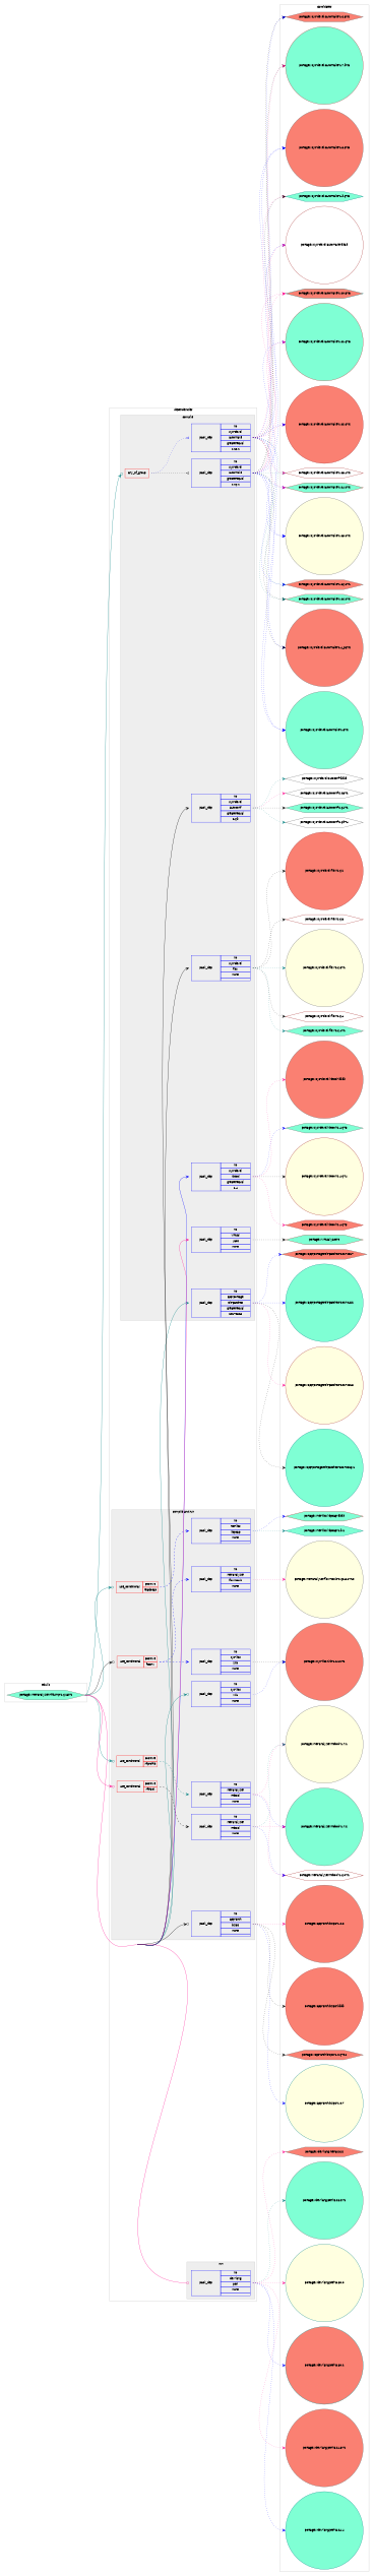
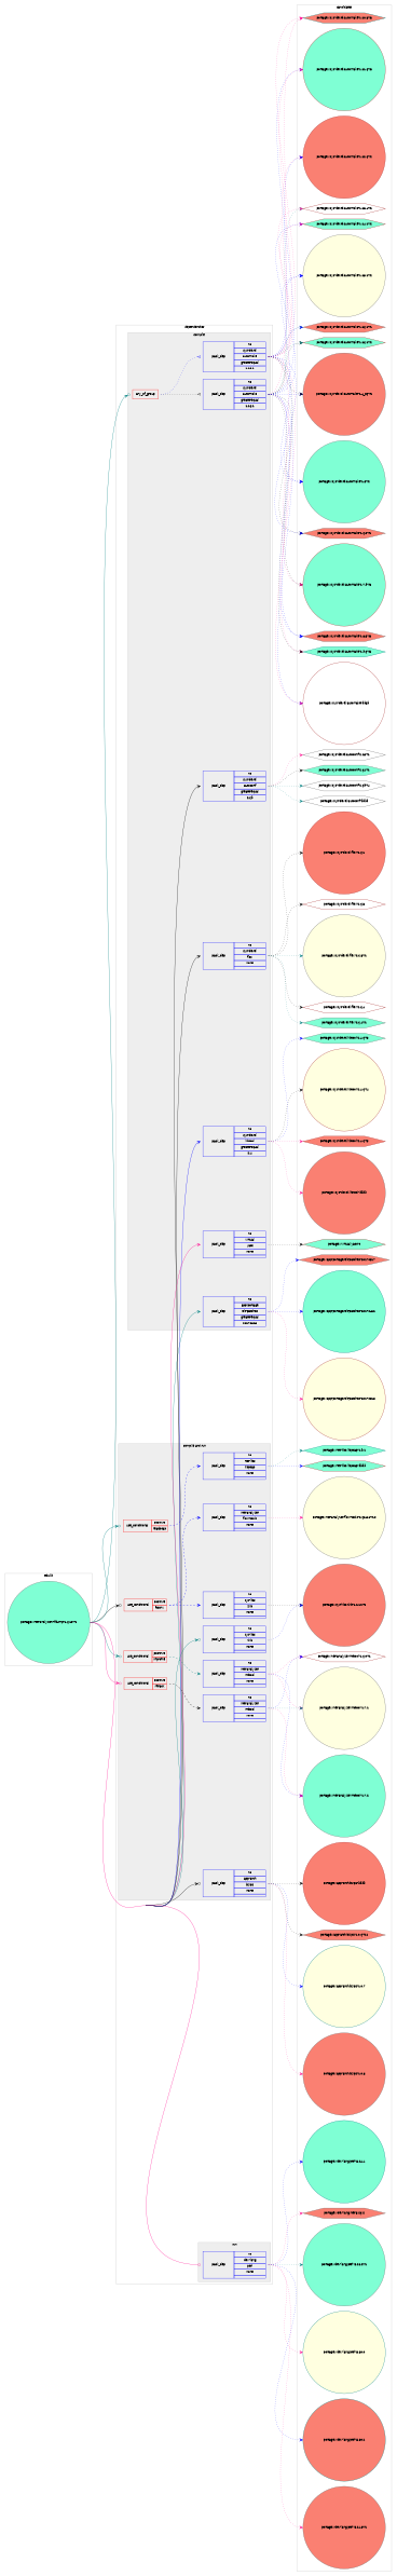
  digraph {
    compound=true
    concentrate=true
    fontname=Helvetica
    fontsize=10
    newrank=true
    rankdir=LR
    ranksep=1.5
    node [color=gray40 fontname=Helvetica fontsize=10 shape=circle style=filled]
    edge [arrowhead=vee color=blue headport=w style=dotted tailport=e weight=100]
-   n1 [fillcolor=aquamarine label="portage://net-analyzer/nfdump-1.6.15-r1" shape=hexagon width=4]
+   n1 [fillcolor=aquamarine label="portage://net-analyzer/nfdump-1.6.15-r1" width=4]
    n2 [color=blue label=<<TABLE BORDER="0" CELLBORDER="1" CELLSPACING="0" CELLPADDING="4" WIDTH="220"><TR><TD ROWSPAN="6" CELLPADDING="30">pack_dep</TD></TR><TR><TD WIDTH="110">no</TD></TR><TR><TD>sys-devel</TD></TR><TR><TD>automake</TD></TR><TR><TD>greaterequal</TD></TR><TR><TD>1.16.1</TD></TR></TABLE>> shape=none style=""]
    n3 [color=blue label=<<TABLE BORDER="0" CELLBORDER="1" CELLSPACING="0" CELLPADDING="4" WIDTH="220"><TR><TD ROWSPAN="6" CELLPADDING="30">pack_dep</TD></TR><TR><TD WIDTH="110">no</TD></TR><TR><TD>sys-devel</TD></TR><TR><TD>automake</TD></TR><TR><TD>greaterequal</TD></TR><TR><TD>1.15.1</TD></TR></TABLE>> shape=none style=""]
    n4 [color=red label=<<TABLE BORDER="0" CELLBORDER="1" CELLSPACING="0" CELLPADDING="4"><TR><TD CELLPADDING="10">any_of_group</TD></TR></TABLE>> shape=none style=""]
    n5 [color=blue label=<<TABLE BORDER="0" CELLBORDER="1" CELLSPACING="0" CELLPADDING="4" WIDTH="220"><TR><TD ROWSPAN="6" CELLPADDING="30">pack_dep</TD></TR><TR><TD WIDTH="110">no</TD></TR><TR><TD>app-portage</TD></TR><TR><TD>elt-patches</TD></TR><TR><TD>greaterequal</TD></TR><TR><TD>20170815</TD></TR></TABLE>> shape=none style=""]
    n6 [color=blue label=<<TABLE BORDER="0" CELLBORDER="1" CELLSPACING="0" CELLPADDING="4" WIDTH="220"><TR><TD ROWSPAN="6" CELLPADDING="30">pack_dep</TD></TR><TR><TD WIDTH="110">no</TD></TR><TR><TD>sys-devel</TD></TR><TR><TD>autoconf</TD></TR><TR><TD>greaterequal</TD></TR><TR><TD>2.69</TD></TR></TABLE>> shape=none style=""]
    n7 [color=blue label=<<TABLE BORDER="0" CELLBORDER="1" CELLSPACING="0" CELLPADDING="4" WIDTH="220"><TR><TD ROWSPAN="6" CELLPADDING="30">pack_dep</TD></TR><TR><TD WIDTH="110">no</TD></TR><TR><TD>sys-devel</TD></TR><TR><TD>flex</TD></TR><TR><TD>none</TD></TR><TR><TD></TD></TR></TABLE>> shape=none style=""]
    n8 [color=blue label=<<TABLE BORDER="0" CELLBORDER="1" CELLSPACING="0" CELLPADDING="4" WIDTH="220"><TR><TD ROWSPAN="6" CELLPADDING="30">pack_dep</TD></TR><TR><TD WIDTH="110">no</TD></TR><TR><TD>sys-devel</TD></TR><TR><TD>libtool</TD></TR><TR><TD>greaterequal</TD></TR><TR><TD>2.4</TD></TR></TABLE>> shape=none style=""]
    n9 [color=blue label=<<TABLE BORDER="0" CELLBORDER="1" CELLSPACING="0" CELLPADDING="4" WIDTH="220"><TR><TD ROWSPAN="6" CELLPADDING="30">pack_dep</TD></TR><TR><TD WIDTH="110">no</TD></TR><TR><TD>virtual</TD></TR><TR><TD>yacc</TD></TR><TR><TD>none</TD></TR><TR><TD></TD></TR></TABLE>> shape=none style=""]
    n10 [color=blue label=<<TABLE BORDER="0" CELLBORDER="1" CELLSPACING="0" CELLPADDING="4" WIDTH="220"><TR><TD ROWSPAN="6" CELLPADDING="30">pack_dep</TD></TR><TR><TD WIDTH="110">no</TD></TR><TR><TD>sys-libs</TD></TR><TR><TD>zlib</TD></TR><TR><TD>none</TD></TR><TR><TD></TD></TR></TABLE>> shape=none style=""]
    n11 [color=blue label=<<TABLE BORDER="0" CELLBORDER="1" CELLSPACING="0" CELLPADDING="4" WIDTH="220"><TR><TD ROWSPAN="6" CELLPADDING="30">pack_dep</TD></TR><TR><TD WIDTH="110">no</TD></TR><TR><TD>net-analyzer</TD></TR><TR><TD>flow-tools</TD></TR><TR><TD>none</TD></TR><TR><TD></TD></TR></TABLE>> shape=none style=""]
    n12 [color=red label=<<TABLE BORDER="0" CELLBORDER="1" CELLSPACING="0" CELLPADDING="4"><TR><TD ROWSPAN="3" CELLPADDING="10">use_conditional</TD></TR><TR><TD>positive</TD></TR><TR><TD>ftconv</TD></TR></TABLE>> shape=none style=""]
    n13 [color=blue label=<<TABLE BORDER="0" CELLBORDER="1" CELLSPACING="0" CELLPADDING="4" WIDTH="220"><TR><TD ROWSPAN="6" CELLPADDING="30">pack_dep</TD></TR><TR><TD WIDTH="110">no</TD></TR><TR><TD>net-analyzer</TD></TR><TR><TD>rrdtool</TD></TR><TR><TD>none</TD></TR><TR><TD></TD></TR></TABLE>> shape=none style=""]
    n14 [color=red label=<<TABLE BORDER="0" CELLBORDER="1" CELLSPACING="0" CELLPADDING="4"><TR><TD ROWSPAN="3" CELLPADDING="10">use_conditional</TD></TR><TR><TD>positive</TD></TR><TR><TD>nfprofile</TD></TR></TABLE>> shape=none style=""]
    n15 [color=blue label=<<TABLE BORDER="0" CELLBORDER="1" CELLSPACING="0" CELLPADDING="4" WIDTH="220"><TR><TD ROWSPAN="6" CELLPADDING="30">pack_dep</TD></TR><TR><TD WIDTH="110">no</TD></TR><TR><TD>net-analyzer</TD></TR><TR><TD>rrdtool</TD></TR><TR><TD>none</TD></TR><TR><TD></TD></TR></TABLE>> shape=none style=""]
    n16 [color=red label=<<TABLE BORDER="0" CELLBORDER="1" CELLSPACING="0" CELLPADDING="4"><TR><TD ROWSPAN="3" CELLPADDING="10">use_conditional</TD></TR><TR><TD>positive</TD></TR><TR><TD>nftrack</TD></TR></TABLE>> shape=none style=""]
    n17 [color=blue label=<<TABLE BORDER="0" CELLBORDER="1" CELLSPACING="0" CELLPADDING="4" WIDTH="220"><TR><TD ROWSPAN="6" CELLPADDING="30">pack_dep</TD></TR><TR><TD WIDTH="110">no</TD></TR><TR><TD>net-libs</TD></TR><TR><TD>libpcap</TD></TR><TR><TD>none</TD></TR><TR><TD></TD></TR></TABLE>> shape=none style=""]
    n18 [color=red label=<<TABLE BORDER="0" CELLBORDER="1" CELLSPACING="0" CELLPADDING="4"><TR><TD ROWSPAN="3" CELLPADDING="10">use_conditional</TD></TR><TR><TD>positive</TD></TR><TR><TD>readpcap</TD></TR></TABLE>> shape=none style=""]
    n19 [color=blue label=<<TABLE BORDER="0" CELLBORDER="1" CELLSPACING="0" CELLPADDING="4" WIDTH="220"><TR><TD ROWSPAN="6" CELLPADDING="30">pack_dep</TD></TR><TR><TD WIDTH="110">no</TD></TR><TR><TD>app-arch</TD></TR><TR><TD>bzip2</TD></TR><TR><TD>none</TD></TR><TR><TD></TD></TR></TABLE>> shape=none style=""]
    n20 [color=blue label=<<TABLE BORDER="0" CELLBORDER="1" CELLSPACING="0" CELLPADDING="4" WIDTH="220"><TR><TD ROWSPAN="6" CELLPADDING="30">pack_dep</TD></TR><TR><TD WIDTH="110">no</TD></TR><TR><TD>sys-libs</TD></TR><TR><TD>zlib</TD></TR><TR><TD>none</TD></TR><TR><TD></TD></TR></TABLE>> shape=none style=""]
    n21 [color=blue label=<<TABLE BORDER="0" CELLBORDER="1" CELLSPACING="0" CELLPADDING="4" WIDTH="220"><TR><TD ROWSPAN="6" CELLPADDING="30">pack_dep</TD></TR><TR><TD WIDTH="110">no</TD></TR><TR><TD>dev-lang</TD></TR><TR><TD>perl</TD></TR><TR><TD>none</TD></TR><TR><TD></TD></TR></TABLE>> shape=none style=""]
    n22 [color=teal fillcolor=salmon label="portage://sys-devel/automake-1.10.3-r3" shape=hexagon width=4]
    n23 [color=brown fillcolor=aquamarine label="portage://sys-devel/automake-1.11.6-r3" width=4]
    n24 [color=brown fillcolor=salmon label="portage://sys-devel/automake-1.12.6-r2" width=4]
    n25 [color=brown fillcolor=white label="portage://sys-devel/automake-1.13.4-r2" shape=hexagon width=4]
    n26 [color=brown fillcolor=aquamarine label="portage://sys-devel/automake-1.14.1-r2" shape=hexagon width=4]
    n27 [fillcolor=lightyellow label="portage://sys-devel/automake-1.15.1-r2" width=4]
    n28 [fillcolor=salmon label="portage://sys-devel/automake-1.16.1-r1" shape=hexagon width=4]
    n29 [color=brown fillcolor=aquamarine label="portage://sys-devel/automake-1.16.1-r2" shape=hexagon width=4]
    n30 [fillcolor=salmon label="portage://sys-devel/automake-1.4_p6-r2" width=4]
    n31 [fillcolor=aquamarine label="portage://sys-devel/automake-1.5-r2" width=4]
    n32 [fillcolor=salmon label="portage://sys-devel/automake-1.6.3-r2" shape=hexagon width=4]
    n33 [color=brown fillcolor=aquamarine label="portage://sys-devel/automake-1.7.9-r3" width=4]
-   n34 [fillcolor=salmon label="portage://sys-devel/automake-1.8.5-r5" width=4]
+   n34 [fillcolor=salmon label="portage://sys-devel/automake-1.8.5-r5" shape=hexagon width=4]
    n35 [color=teal fillcolor=aquamarine label="portage://sys-devel/automake-1.9.6-r5" shape=hexagon width=4]
    n36 [color=brown fillcolor=white label="portage://sys-devel/automake-9959" width=4]
    n37 [fillcolor=salmon label="portage://app-portage/elt-patches-20170317" shape=hexagon width=4]
    n38 [color=teal fillcolor=aquamarine label="portage://app-portage/elt-patches-20170422" width=4]
    n39 [color=brown fillcolor=lightyellow label="portage://app-portage/elt-patches-20170815" width=4]
-   n40 [color=teal fillcolor=aquamarine label="portage://app-portage/elt-patches-20170826.1" width=4]
    n41 [fillcolor=white label="portage://sys-devel/autoconf-2.13-r1" shape=hexagon width=4]
    n42 [fillcolor=aquamarine label="portage://sys-devel/autoconf-2.64-r1" shape=hexagon width=4]
    n43 [fillcolor=white label="portage://sys-devel/autoconf-2.69-r4" shape=hexagon width=4]
    n44 [fillcolor=white label="portage://sys-devel/autoconf-9999" shape=hexagon width=4]
    n45 [color=brown fillcolor=salmon label="portage://sys-devel/flex-2.6.1" width=4]
    n46 [color=brown fillcolor=white label="portage://sys-devel/flex-2.6.3" shape=hexagon width=4]
    n47 [fillcolor=lightyellow label="portage://sys-devel/flex-2.6.3-r1" width=4]
    n48 [color=brown fillcolor=white label="portage://sys-devel/flex-2.6.4" shape=hexagon width=4]
    n49 [fillcolor=aquamarine label="portage://sys-devel/flex-2.6.4-r1" shape=hexagon width=4]
    n50 [fillcolor=aquamarine label="portage://sys-devel/libtool-2.4.6-r3" shape=hexagon width=4]
    n51 [color=brown fillcolor=lightyellow label="portage://sys-devel/libtool-2.4.6-r4" width=4]
    n52 [color=brown fillcolor=salmon label="portage://sys-devel/libtool-2.4.6-r5" shape=hexagon width=4]
    n53 [fillcolor=salmon label="portage://sys-devel/libtool-9999" width=4]
    n54 [color=brown fillcolor=aquamarine label="portage://virtual/yacc-0" shape=hexagon width=4]
    n55 [fillcolor=salmon label="portage://sys-libs/zlib-1.2.11-r2" width=4]
    n56 [fillcolor=lightyellow label="portage://net-analyzer/flow-tools-0.68.5.1-r10" width=4]
    n57 [color=brown fillcolor=white label="portage://net-analyzer/rrdtool-1.6.0-r1" shape=hexagon width=4]
    n58 [fillcolor=lightyellow label="portage://net-analyzer/rrdtool-1.7.1" width=4]
    n59 [fillcolor=aquamarine label="portage://net-analyzer/rrdtool-1.7.2" width=4]
    n60 [color=teal fillcolor=aquamarine label="portage://net-libs/libpcap-1.9.1" shape=hexagon width=4]
    n61 [color=brown fillcolor=aquamarine label="portage://net-libs/libpcap-9999" shape=hexagon width=4]
    n62 [fillcolor=salmon label="portage://app-arch/bzip2-1.0.6-r11" shape=hexagon width=4]
    n63 [color=teal fillcolor=lightyellow label="portage://app-arch/bzip2-1.0.7" width=4]
    n64 [fillcolor=salmon label="portage://app-arch/bzip2-1.0.8" width=4]
    n65 [color=brown fillcolor=salmon label="portage://app-arch/bzip2-9999" width=4]
    n66 [fillcolor=salmon label="portage://dev-lang/perl-5.24.3-r1" width=4]
    n67 [color=teal fillcolor=aquamarine label="portage://dev-lang/perl-5.24.4" width=4]
    n68 [fillcolor=salmon label="portage://dev-lang/net-5.26.2" shape=hexagon width=4]
    n69 [fillcolor=aquamarine label="portage://dev-lang/perl-5.28.2-r1" width=4]
    n70 [color=teal fillcolor=lightyellow label="portage://dev-lang/perl-5.30.0" width=4]
    n71 [color=teal fillcolor=salmon label="portage://dev-lang/perl-5.30.1" width=4]
    subgraph cluster_1 {
      color=gray
      label=<<i>dependencies</i>>
      subgraph cluster_2 {
        color=gray
        fillcolor="#eeeeee"
        label=<<i>compile</i>>
        style=filled
        subgraph sub_3 {
          color=gray
          fillcolor="#eeeeee"
          label=<<i>compile</i>>
          style=filled
          n4
          subgraph sub_4 {
            color=gray
            fillcolor="#eeeeee"
            label=<<i>compile</i>>
            style=filled
            n2
          }
          subgraph sub_5 {
            color=gray
            fillcolor="#eeeeee"
            label=<<i>compile</i>>
            style=filled
            n3
          }
        }
        subgraph sub_6 {
          color=gray
          fillcolor="#eeeeee"
          label=<<i>compile</i>>
          style=filled
          n5
        }
        subgraph sub_7 {
          color=gray
          fillcolor="#eeeeee"
          label=<<i>compile</i>>
          style=filled
          n6
        }
        subgraph sub_8 {
          color=gray
          fillcolor="#eeeeee"
          label=<<i>compile</i>>
          style=filled
          n7
        }
        subgraph sub_9 {
          color=gray
          fillcolor="#eeeeee"
          label=<<i>compile</i>>
          style=filled
          n8
        }
        subgraph sub_10 {
          color=gray
          fillcolor="#eeeeee"
          label=<<i>compile</i>>
          style=filled
          n9
        }
      }
      subgraph cluster_11 {
        color=gray
        fillcolor="#eeeeee"
        label=<<i>compile and run</i>>
        style=filled
        subgraph sub_12 {
          color=gray
          fillcolor="#eeeeee"
          label=<<i>compile and run</i>>
          style=filled
          n12
          subgraph sub_13 {
            color=gray
            fillcolor="#eeeeee"
            label=<<i>compile and run</i>>
            style=filled
            n10
          }
          subgraph sub_14 {
            color=gray
            fillcolor="#eeeeee"
            label=<<i>compile and run</i>>
            style=filled
            n11
          }
        }
        subgraph sub_15 {
          color=gray
          fillcolor="#eeeeee"
          label=<<i>compile and run</i>>
          style=filled
          n14
          subgraph sub_16 {
            color=gray
            fillcolor="#eeeeee"
            label=<<i>compile and run</i>>
            style=filled
            n13
          }
        }
        subgraph sub_17 {
          color=gray
          fillcolor="#eeeeee"
          label=<<i>compile and run</i>>
          style=filled
          n16
          subgraph sub_18 {
            color=gray
            fillcolor="#eeeeee"
            label=<<i>compile and run</i>>
            style=filled
            n15
          }
        }
        subgraph sub_19 {
          color=gray
          fillcolor="#eeeeee"
          label=<<i>compile and run</i>>
          style=filled
          n18
          subgraph sub_20 {
            color=gray
            fillcolor="#eeeeee"
            label=<<i>compile and run</i>>
            style=filled
            n17
          }
        }
        subgraph sub_21 {
          color=gray
          fillcolor="#eeeeee"
          label=<<i>compile and run</i>>
          style=filled
          n19
        }
        subgraph sub_22 {
          color=gray
          fillcolor="#eeeeee"
          label=<<i>compile and run</i>>
          style=filled
          n20
        }
      }
      subgraph cluster_23 {
        color=gray
        fillcolor="#eeeeee"
        label=<<i>run</i>>
        style=filled
        subgraph sub_24 {
          color=gray
          fillcolor="#eeeeee"
          label=<<i>run</i>>
          style=filled
          n21
        }
      }
    }
    subgraph cluster_25 {
      color=gray
      label=<<i>ebuild</i>>
      rank=same
      n1
    }
    subgraph cluster_26 {
      color=gray
      label=<<i>candidates</i>>
      rank=same
      subgraph sub_27 {
        color=black
        label=<<i>candidates</i>>
        nodesep=1
        rank=same
        n22
        n23
        n24
        n25
        n26
        n27
        n28
        n29
        n30
        n31
        n32
        n33
        n34
        n35
        n36
      }
      subgraph sub_28 {
        color=black
        label=<<i>candidates</i>>
        nodesep=1
        rank=same
        n22
        n23
        n24
        n25
        n26
        n27
        n28
        n29
        n30
        n31
        n32
        n33
        n34
        n35
        n36
      }
      subgraph sub_29 {
        color=black
        label=<<i>candidates</i>>
        nodesep=1
        rank=same
        n37
        n38
        n39
-       n40
      }
      subgraph sub_30 {
        color=black
        label=<<i>candidates</i>>
        nodesep=1
        rank=same
        n41
        n42
        n43
        n44
      }
      subgraph sub_31 {
        color=black
        label=<<i>candidates</i>>
        nodesep=1
        rank=same
        n45
        n46
        n47
        n48
        n49
      }
      subgraph sub_32 {
        color=black
        label=<<i>candidates</i>>
        nodesep=1
        rank=same
        n50
        n51
        n52
        n53
      }
      subgraph sub_33 {
        color=black
        label=<<i>candidates</i>>
        nodesep=1
        rank=same
        n54
      }
      subgraph sub_34 {
        color=black
        label=<<i>candidates</i>>
        nodesep=1
        rank=same
        n55
      }
      subgraph sub_35 {
        color=black
        label=<<i>candidates</i>>
        nodesep=1
        rank=same
        n56
      }
      subgraph sub_36 {
        color=black
        label=<<i>candidates</i>>
        nodesep=1
        rank=same
        n57
        n58
        n59
      }
      subgraph sub_37 {
        color=black
        label=<<i>candidates</i>>
        nodesep=1
        rank=same
        n57
        n58
        n59
      }
      subgraph sub_38 {
        color=black
        label=<<i>candidates</i>>
        nodesep=1
        rank=same
        n60
        n61
      }
      subgraph sub_39 {
        color=black
        label=<<i>candidates</i>>
        nodesep=1
        rank=same
        n62
        n63
        n64
        n65
      }
      subgraph sub_40 {
        color=black
        label=<<i>candidates</i>>
        nodesep=1
        rank=same
        n66
        n67
        n68
        n69
        n70
        n71
      }
      subgraph sub_41 {
        color=black
        label=<<i>candidates</i>>
        nodesep=1
        rank=same
        n55
      }
    }
    n1 -> n4 [arrowhead=odotvee color=teal style=solid weight=20]
    n1 -> n5 [color=teal style=solid weight=20]
    n1 -> n6 [color=black style=solid weight=20]
    n1 -> n7 [color=black style=solid weight=20]
    n1 -> n8 [style=solid weight=20]
    n1 -> n9 [color=deeppink style=solid weight=20]
    n1 -> n12 [arrowhead=odotvee color=black style=solid weight=20]
    n1 -> n14 [arrowhead=odotvee color=teal style=solid weight=20]
    n1 -> n16 [arrowhead=odotvee color=deeppink style=solid weight=20]
    n1 -> n18 [arrowhead=odotvee color=teal style=solid weight=20]
    n1 -> n19 [arrowhead=odotvee color=black style=solid weight=20]
    n1 -> n20 [arrowhead=odotvee color=teal style=solid weight=20]
    n1 -> n21 [arrowhead=odot color=deeppink style=solid weight=20]
    n2 -> n22 [color=deeppink]
    n2 -> n23
    n2 -> n24 [color=deeppink]
    n2 -> n25 [color=teal]
    n2 -> n26
    n2 -> n27
    n2 -> n28 [color=teal]
    n2 -> n29 [color=black]
    n2 -> n30
    n2 -> n31
    n2 -> n32 [color=black]
    n2 -> n33 [color=black]
    n2 -> n34
    n2 -> n35 [color=deeppink]
    n2 -> n36
    n3 -> n22 [color=deeppink]
    n3 -> n23 [color=deeppink]
    n3 -> n24
    n3 -> n25 [color=deeppink]
    n3 -> n26 [color=deeppink]
    n3 -> n27
    n3 -> n28
    n3 -> n29 [color=teal]
    n3 -> n30 [color=black]
    n3 -> n31
    n3 -> n32
    n3 -> n33 [color=deeppink]
    n3 -> n34
    n3 -> n35 [color=black]
    n3 -> n36 [color=deeppink]
    n4 -> n2 [arrowhead=oinv color=black weight=20]
    n4 -> n3 [arrowhead=oinv weight=20]
    n5 -> n37
    n5 -> n38
    n5 -> n39 [color=deeppink]
-   n5 -> n40 [color=black]
    n6 -> n41 [color=deeppink]
    n6 -> n42 [color=black]
    n6 -> n43 [color=teal]
    n6 -> n44 [color=teal]
    n7 -> n45 [color=black]
    n7 -> n46 [color=black]
    n7 -> n47 [color=teal]
    n7 -> n48 [color=black]
    n7 -> n49 [color=teal]
    n8 -> n50
    n8 -> n51 [color=black]
    n8 -> n52 [color=deeppink]
    n8 -> n53 [color=deeppink]
    n9 -> n54 [color=black]
    n10 -> n55 [color=black]
    n11 -> n56 [color=deeppink]
    n12 -> n10 [style=dashed weight=20]
    n12 -> n11 [style=dashed weight=20]
    n13 -> n57 [color=deeppink]
    n13 -> n58 [color=deeppink]
    n13 -> n59
    n14 -> n13 [color=teal style=dashed weight=20]
    n15 -> n57
    n15 -> n58 [color=teal]
    n15 -> n59 [color=deeppink]
    n16 -> n15 [color=black style=dashed weight=20]
    n17 -> n60 [color=teal]
    n17 -> n61
    n18 -> n17 [style=dashed weight=20]
    n19 -> n62 [color=black]
    n19 -> n63
    n19 -> n64 [color=deeppink]
    n19 -> n65 [color=black]
    n20 -> n55
    n21 -> n66 [color=deeppink]
    n21 -> n67
    n21 -> n68 [color=deeppink]
    n21 -> n69 [color=teal]
    n21 -> n70 [color=deeppink]
    n21 -> n71
  }
